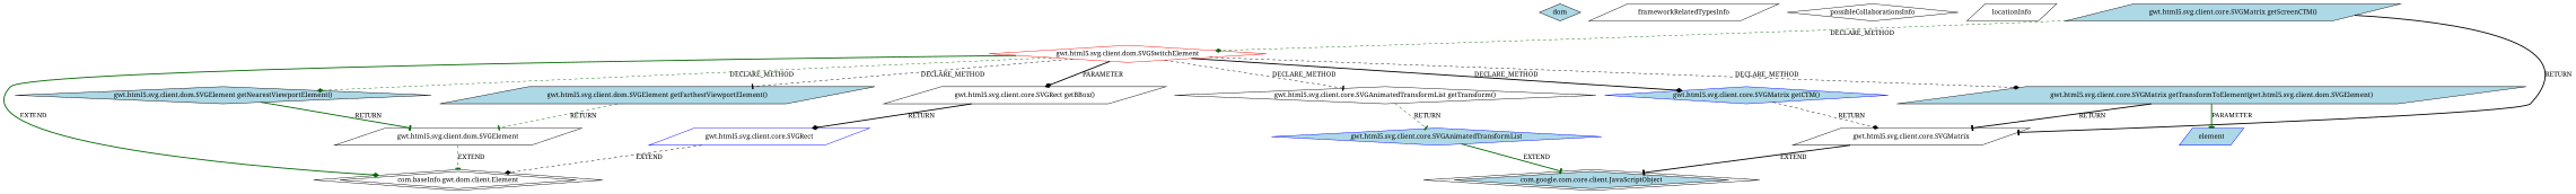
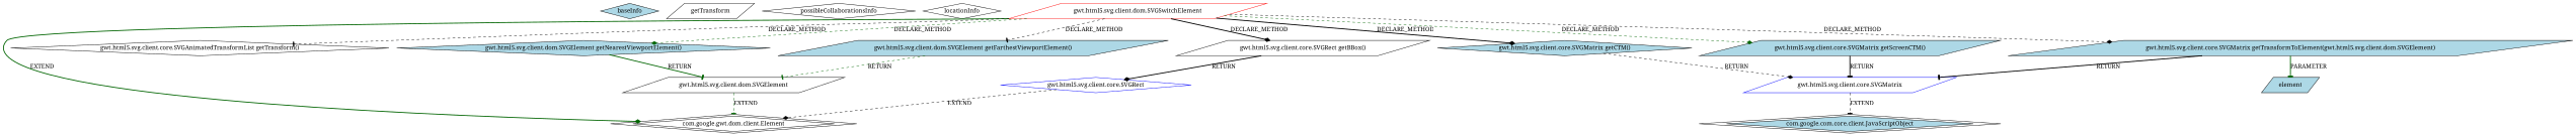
  digraph {
    fontname="Noto Serif"
    node [fillcolor=white fontname="Noto Serif" shape=diamond style=filled isFrameworkType=false vertexType=CLIENT_METHOD_DECLARATION]
    edge [arrowhead=tee color=black fontname="Noto Serif" style=bold]
-   baseInfo [category=extension_graph fillcolor=lightblue graphId=3914 isAnonymous=false possibleRelation=true label=dom isFrameworkType="" vertexType=""]
-   frameworkRelatedTypesInfo [0="com.google.gwt.dom.client.Element" shape=parallelogram isFrameworkType="" vertexType=""]
+   baseInfo [category=extension_graph fillcolor=lightblue graphId=3914 isAnonymous=false possibleRelation=true isFrameworkType="" vertexType=""]
+   frameworkRelatedTypesInfo [0="com.google.gwt.dom.client.Element" shape=parallelogram label=getTransform isFrameworkType="" vertexType=""]
    possibleCollaborationsInfo [0="3914~CLIENT_METHOD_DECLARATION-PARAMETER_DECLARATION-CLIENT_METHOD_DECLARATION-RETURN_TYPE-CLIENT_METHOD_DECLARATION-RETURN_TYPE-~com.google.gwt.dom.client.Element ~com.google.gwt.dom.client.Element ~false~false" 1="3914~CLIENT_METHOD_DECLARATION-RETURN_TYPE-~com.google.gwt.dom.client.Element ~com.google.gwt.core.client.JavaScriptObject ~false~false" 2="3914~CLIENT_METHOD_DECLARATION-RETURN_TYPE-CLIENT_METHOD_DECLARATION-RETURN_TYPE-CLIENT_METHOD_DECLARATION-RETURN_TYPE-~com.google.gwt.dom.client.Element ~com.google.gwt.core.client.JavaScriptObject ~false~false" 3="3914~CLIENT_METHOD_DECLARATION-RETURN_TYPE-~com.google.gwt.dom.client.Element ~com.google.gwt.dom.client.Element ~false~false" isFrameworkType="" vertexType=""]
-   locationInfo [contextSignature=SVGSwitchElement filePath="/mguiral-GwtSvgLib/GwtSvgLib-master/src/gwt/html5/svg/client/dom/SVGSwitchElement.java" graphId=3914 projectName="mguiral-GwtSvgLib" shape=parallelogram isFrameworkType="" vertexType=""]
-   n5 [color=red label="gwt.html5.svg.client.dom.SVGSwitchElement" vertexType=ROOT_CLIENT_CLASS_DECLARATION]
-   n6 [isFrameworkType=true label="com.baseInfo.gwt.dom.client.Element" peripheries=2 vertexType=FRAMEWORK_CLASS_TYPE]
+   locationInfo [contextSignature=SVGSwitchElement filePath="/mguiral-GwtSvgLib/GwtSvgLib-master/src/gwt/html5/svg/client/dom/SVGSwitchElement.java" graphId=3914 projectName="mguiral-GwtSvgLib" isFrameworkType="" vertexType=""]
+   n5 [color=red label="gwt.html5.svg.client.dom.SVGSwitchElement" shape=parallelogram vertexType=ROOT_CLIENT_CLASS_DECLARATION]
+   n6 [isFrameworkType=true label="com.google.gwt.dom.client.Element" peripheries=2 vertexType=FRAMEWORK_CLASS_TYPE]
    n7 [label="gwt.html5.svg.client.core.SVGAnimatedTransformList getTransform()"]
    n8 [fillcolor=lightblue label="gwt.html5.svg.client.dom.SVGElement getNearestViewportElement()"]
    n9 [fillcolor=lightblue label="gwt.html5.svg.client.dom.SVGElement getFarthestViewportElement()" shape=parallelogram]
    n10 [label="gwt.html5.svg.client.core.SVGRect getBBox()" shape=parallelogram]
-   n11 [fillcolor=lightblue label="gwt.html5.svg.client.core.SVGMatrix getCTM()" color=blue]
+   n11 [fillcolor=lightblue label="gwt.html5.svg.client.core.SVGMatrix getCTM()"]
    n12 [fillcolor=lightblue label="gwt.html5.svg.client.core.SVGMatrix getScreenCTM()" shape=parallelogram]
    n13 [fillcolor=lightblue label="gwt.html5.svg.client.core.SVGMatrix getTransformToElement(gwt.html5.svg.client.dom.SVGElement)" shape=parallelogram]
-   n14 [color=blue fillcolor=lightblue label="gwt.html5.svg.client.core.SVGAnimatedTransformList" vertexType=REFERENCE_CLIENT_CLASS_DECLARATION]
    n15 [color=black label="gwt.html5.svg.client.dom.SVGElement" shape=parallelogram vertexType=REFERENCE_CLIENT_CLASS_DECLARATION]
-   n16 [color=blue label="gwt.html5.svg.client.core.SVGRect" shape=parallelogram vertexType=REFERENCE_CLIENT_CLASS_DECLARATION]
-   n17 [color=black label="gwt.html5.svg.client.core.SVGMatrix" shape=parallelogram vertexType=REFERENCE_CLIENT_CLASS_DECLARATION]
-   n18 [fillcolor=lightblue label=element shape=parallelogram vertexType=PARAMETER_DECLARATION color=blue]
+   n16 [color=blue label="gwt.html5.svg.client.core.SVGRect" vertexType=REFERENCE_CLIENT_CLASS_DECLARATION]
+   n17 [color=blue label="gwt.html5.svg.client.core.SVGMatrix" shape=parallelogram vertexType=REFERENCE_CLIENT_CLASS_DECLARATION]
+   n18 [fillcolor=lightblue label=element shape=parallelogram vertexType=PARAMETER_DECLARATION]
    n19 [fillcolor=lightblue isFrameworkType=true label="com.google.com.core.client.JavaScriptObject" peripheries=2 vertexType=FRAMEWORK_CLASS_TYPE]
    n5 -> n6 [arrowhead=diamond color=darkgreen label=EXTEND]
    n5 -> n7 [label=DECLARE_METHOD style=dashed]
    n5 -> n8 [arrowhead=diamond color=darkgreen label=DECLARE_METHOD style=dashed]
    n5 -> n9 [label=DECLARE_METHOD style=dashed]
-   n5 -> n10 [arrowhead=diamond label=PARAMETER]
+   n5 -> n10 [arrowhead=diamond label=DECLARE_METHOD]
    n5 -> n11 [arrowhead=diamond label=DECLARE_METHOD]
-   n12 -> n5 [arrowhead=diamond color=darkgreen label=DECLARE_METHOD style=dashed]
+   n5 -> n12 [arrowhead=diamond color=darkgreen label=DECLARE_METHOD style=dashed]
    n5 -> n13 [arrowhead=diamond label=DECLARE_METHOD style=dashed]
-   n7 -> n14 [color=darkgreen label=RETURN style=dashed]
    n8 -> n15 [color=darkgreen label=RETURN]
    n9 -> n15 [color=darkgreen label=RETURN style=dashed]
    n10 -> n16 [arrowhead=diamond label=RETURN]
    n11 -> n17 [arrowhead=diamond label=RETURN style=dashed]
    n12 -> n17 [label=RETURN]
    n13 -> n17 [label=RETURN]
    n13 -> n18 [color=darkgreen label=PARAMETER]
-   n14 -> n19 [color=darkgreen label=EXTEND]
    n15 -> n6 [color=darkgreen label=EXTEND style=dashed]
    n16 -> n6 [arrowhead=diamond label=EXTEND style=dashed]
-   n17 -> n19 [label=EXTEND]
+   n17 -> n19 [label=EXTEND style=dashed]
  }
